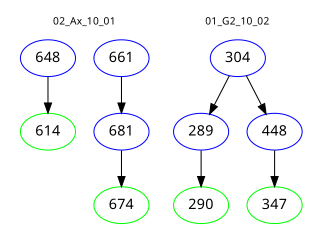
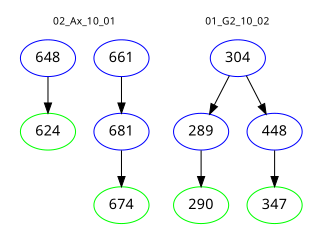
  digraph {
    fontname="Noto Sans"
    node [color=blue fontname="Noto Sans"]
    edge [color=black fontname="Noto Sans"]
    n1 [label=661]
    n2 [label=648]
    n3 [label=681]
-   n4 [color=green label=614]
+   n4 [color=green label=624]
    n5 [color=green label=674]
    n6 [label=304]
    n7 [label=289]
    n8 [label=448]
    n9 [color=green label=290]
    n10 [color=green label=347]
    subgraph cluster_1 {
      color=white
      fontsize=10
      label="02_Ax_10_01"
      n1
      n2
      n3
      n4
      n5
    }
    subgraph cluster_2 {
      color=white
      fontsize=10
      label="01_G2_10_02"
      n6
      n7
      n8
      n9
      n10
    }
    n1 -> n3
    n2 -> n4
    n3 -> n5
    n6 -> n7
    n6 -> n8
    n7 -> n9
    n8 -> n10
  }
